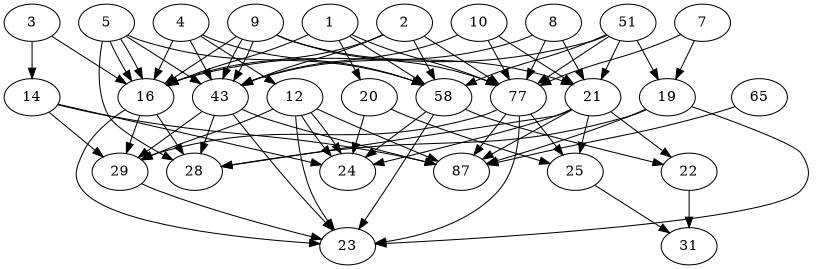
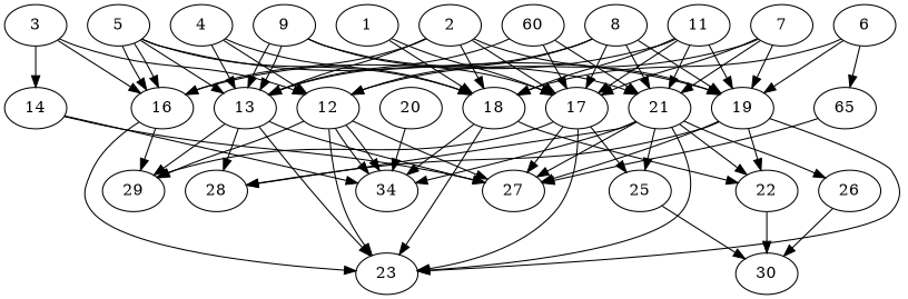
  digraph {
    node [alpha=0.14]
    1 [alpha=0.20 expect_size=42330112]
    16 [alpha=0.05 expect_size=22479872]
-   17 [alpha=0.07 expect_size=27337728 label=77]
-   18 [expect_size=6511616 label=58]
+   17 [alpha=0.07 expect_size=27337728]
+   18 [expect_size=6511616]
    20 [expect_size=18299904]
    23 [alpha=0.13 expect_size=47648768]
    29 [alpha=0.01 expect_size=27165696]
    28 [alpha=0.06 expect_size=42352640]
-   27 [alpha=0.06 expect_size=26230784 label=87]
+   27 [alpha=0.06 expect_size=26230784]
    25 [expect_size=34751488]
-   24 [alpha=0.07 expect_size=49767424]
+   24 [alpha=0.07 expect_size=49767424 label=34]
    22 [expect_size=46203904]
-   30 [alpha=0.03 expect_size=22187008 label=31]
+   30 [alpha=0.03 expect_size=22187008]
    2 [alpha=0.16 expect_size=47001600]
-   13 [alpha=0.01 expect_size=45641728 label=43]
+   13 [alpha=0.01 expect_size=45641728]
    19 [alpha=0.18 expect_size=5916672]
    3 [alpha=0.04 expect_size=28316672]
    12 [alpha=0.01 expect_size=8595456]
    14 [expect_size=7219200]
    4 [alpha=0.07 expect_size=40431616]
    5 [alpha=0.19 expect_size=37569536]
+   6 [alpha=0.02 expect_size=35847168]
    n23 [alpha=0.12 expect_size=24365056 label=65]
    7 [alpha=0.11 expect_size=29919232]
    21 [alpha=0.05 expect_size=40397824]
+   26 [alpha=0.15 expect_size=15211520]
    8 [alpha=0.20 expect_size=28593152]
    9 [alpha=0.05 expect_size=37851136]
-   10 [alpha=0.09 expect_size=22832128]
-   11 [alpha=0.02 expect_size=8709120 label=51]
-   1 -> 16
+   10 [alpha=0.09 expect_size=22832128 label=60]
+   11 [alpha=0.02 expect_size=8709120]
    1 -> 17
    1 -> 18
-   1 -> 20
    16 -> 23
    16 -> 29
-   16 -> 28
    17 -> 23
    17 -> 29
    17 -> 27
    17 -> 25
    18 -> 23
    18 -> 24
    18 -> 22
-   20 -> 25
    20 -> 24
    25 -> 30
    22 -> 30
    2 -> 16
    2 -> 17
    2 -> 18
    2 -> 13
+   2 -> 19
    13 -> 23
    13 -> 29
    13 -> 28
    13 -> 27
    19 -> 23
    19 -> 28
    19 -> 27
+   19 -> 22
    3 -> 16
+   3 -> 12
    3 -> 14
    12 -> 23
    12 -> 29
    12 -> 27
    12 -> 24
    12 -> 24
-   14 -> 29
    14 -> 27
    14 -> 24
-   4 -> 16
    4 -> 18
    4 -> 13
    4 -> 12
    5 -> 16
    5 -> 16
    5 -> 18
    5 -> 13
-   5 -> 28
+   5 -> 19
+   6 -> 18
+   6 -> 19
+   6 -> n23
    n23 -> 27
    7 -> 17
    7 -> 19
-   29 -> 23
+   7 -> 12
+   7 -> 21
+   21 -> 23
    21 -> 28
    21 -> 27
    21 -> 25
    21 -> 24
    21 -> 22
+   21 -> 26
+   26 -> 30
    8 -> 17
    8 -> 13
+   8 -> 19
+   8 -> 12
    8 -> 21
-   9 -> 16
    9 -> 17
    9 -> 13
    9 -> 13
    9 -> 21
    10 -> 17
    10 -> 13
    10 -> 21
    11 -> 16
    11 -> 17
    11 -> 18
    11 -> 19
    11 -> 21
  }
